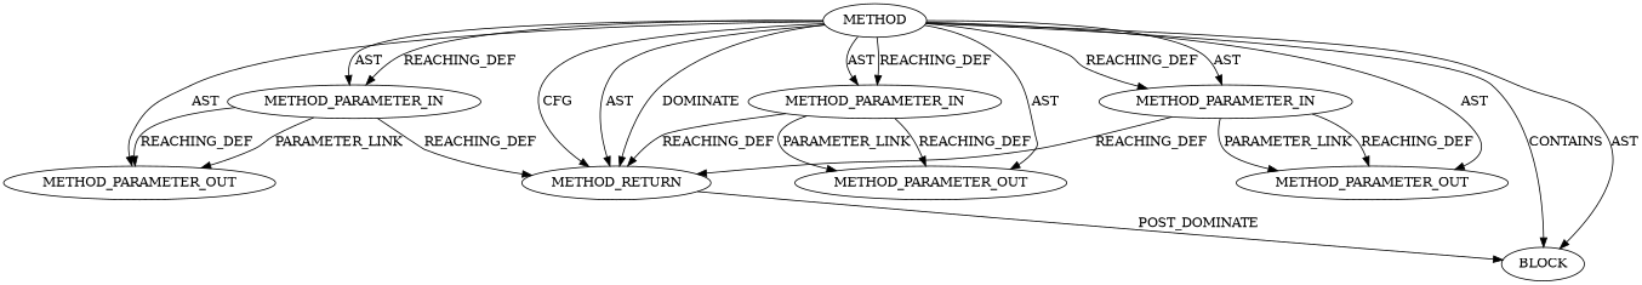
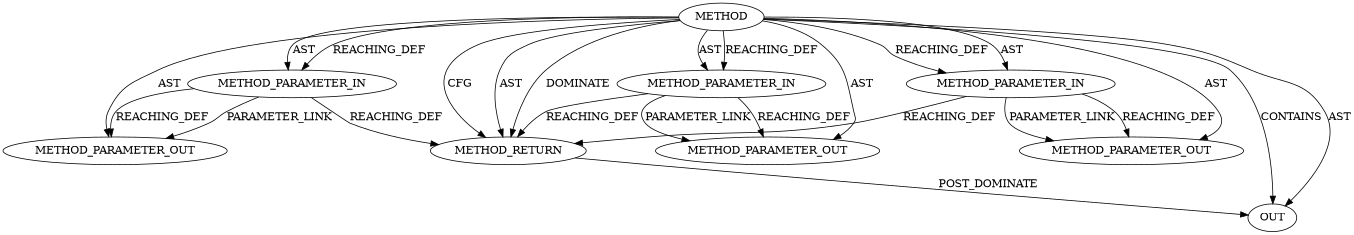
  digraph {
    node [CODE=p2 EVALUATION_STRATEGY=BY_VALUE IS_VARIADIC=false ORDER=2 TYPE_FULL_NAME=ANY]
    n1 [INDEX=2 NAME=p2 label=METHOD_PARAMETER_IN]
    n2 [CODE=RET label=METHOD_RETURN IS_VARIADIC=""]
    n3 [INDEX=2 NAME=p2 label=METHOD_PARAMETER_OUT]
-   n4 [ARGUMENT_INDEX=1 CODE="<empty>" ORDER=1 label=BLOCK EVALUATION_STRATEGY="" IS_VARIADIC=""]
+   n4 [ARGUMENT_INDEX=1 CODE="<empty>" ORDER=1 label=OUT EVALUATION_STRATEGY="" IS_VARIADIC=""]
    n5 [AST_PARENT_FULL_NAME="<global>" AST_PARENT_TYPE=NAMESPACE_BLOCK CODE="<empty>" FILENAME="<empty>" FULL_NAME=scatterwalk_pagedone IS_EXTERNAL=true NAME=scatterwalk_pagedone ORDER=0 label=METHOD EVALUATION_STRATEGY="" IS_VARIADIC="" TYPE_FULL_NAME=""]
    n6 [CODE=p1 INDEX=1 NAME=p1 ORDER=1 label=METHOD_PARAMETER_OUT]
    n7 [CODE=p3 INDEX=3 NAME=p3 ORDER=3 label=METHOD_PARAMETER_IN]
    n8 [CODE=p3 INDEX=3 NAME=p3 ORDER=3 label=METHOD_PARAMETER_OUT]
    n9 [CODE=p1 INDEX=1 NAME=p1 ORDER=1 label=METHOD_PARAMETER_IN]
    n1 -> n2 [VARIABLE=p2 label=REACHING_DEF]
    n1 -> n3 [VARIABLE=p2 label=REACHING_DEF]
    n1 -> n3 [label=PARAMETER_LINK]
    n2 -> n4 [label=POST_DOMINATE]
    n5 -> n1 [label=AST]
    n5 -> n1 [label=REACHING_DEF]
    n5 -> n2 [label=CFG]
    n5 -> n2 [label=AST]
    n5 -> n2 [label=DOMINATE]
    n5 -> n3 [label=AST]
    n5 -> n4 [label=CONTAINS]
    n5 -> n4 [label=AST]
    n5 -> n6 [label=AST]
    n5 -> n7 [label=REACHING_DEF]
    n5 -> n7 [label=AST]
    n5 -> n8 [label=AST]
    n5 -> n9 [label=AST]
    n5 -> n9 [label=REACHING_DEF]
    n7 -> n2 [VARIABLE=p3 label=REACHING_DEF]
    n7 -> n8 [label=PARAMETER_LINK]
    n7 -> n8 [VARIABLE=p3 label=REACHING_DEF]
    n9 -> n2 [VARIABLE=p1 label=REACHING_DEF]
    n9 -> n6 [label=PARAMETER_LINK]
    n9 -> n6 [VARIABLE=p1 label=REACHING_DEF]
  }
